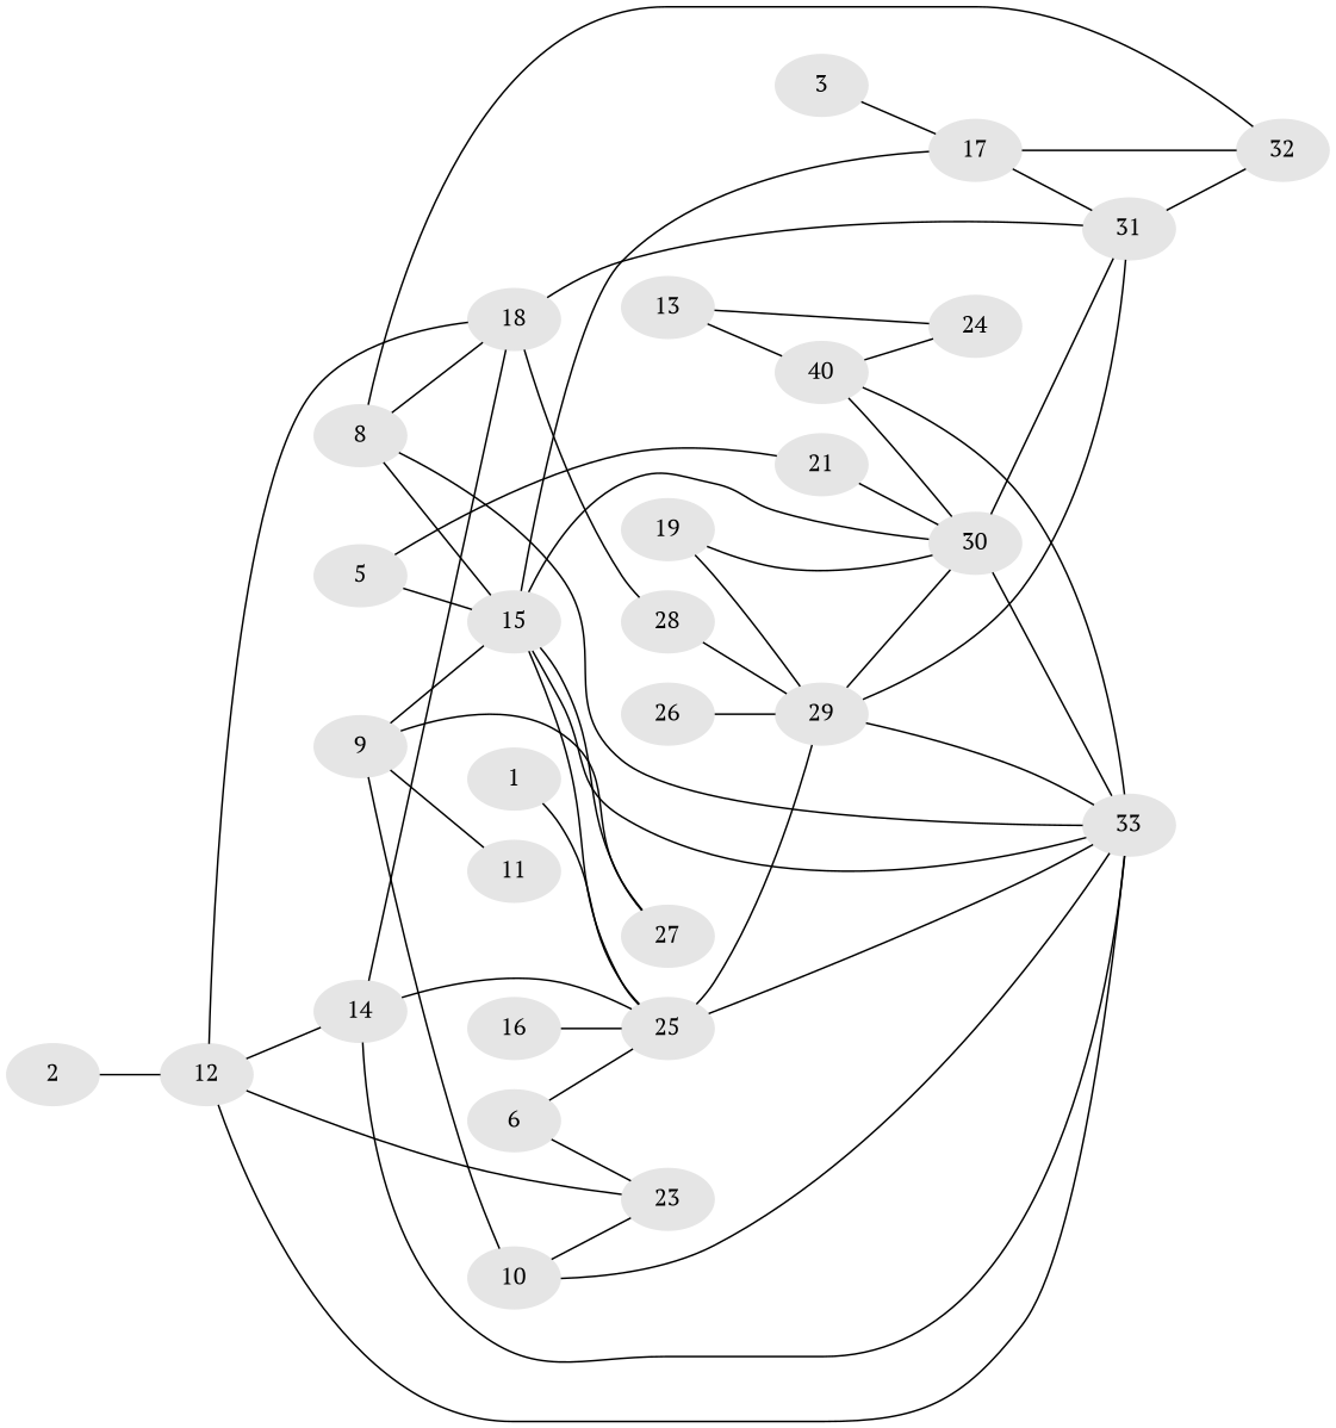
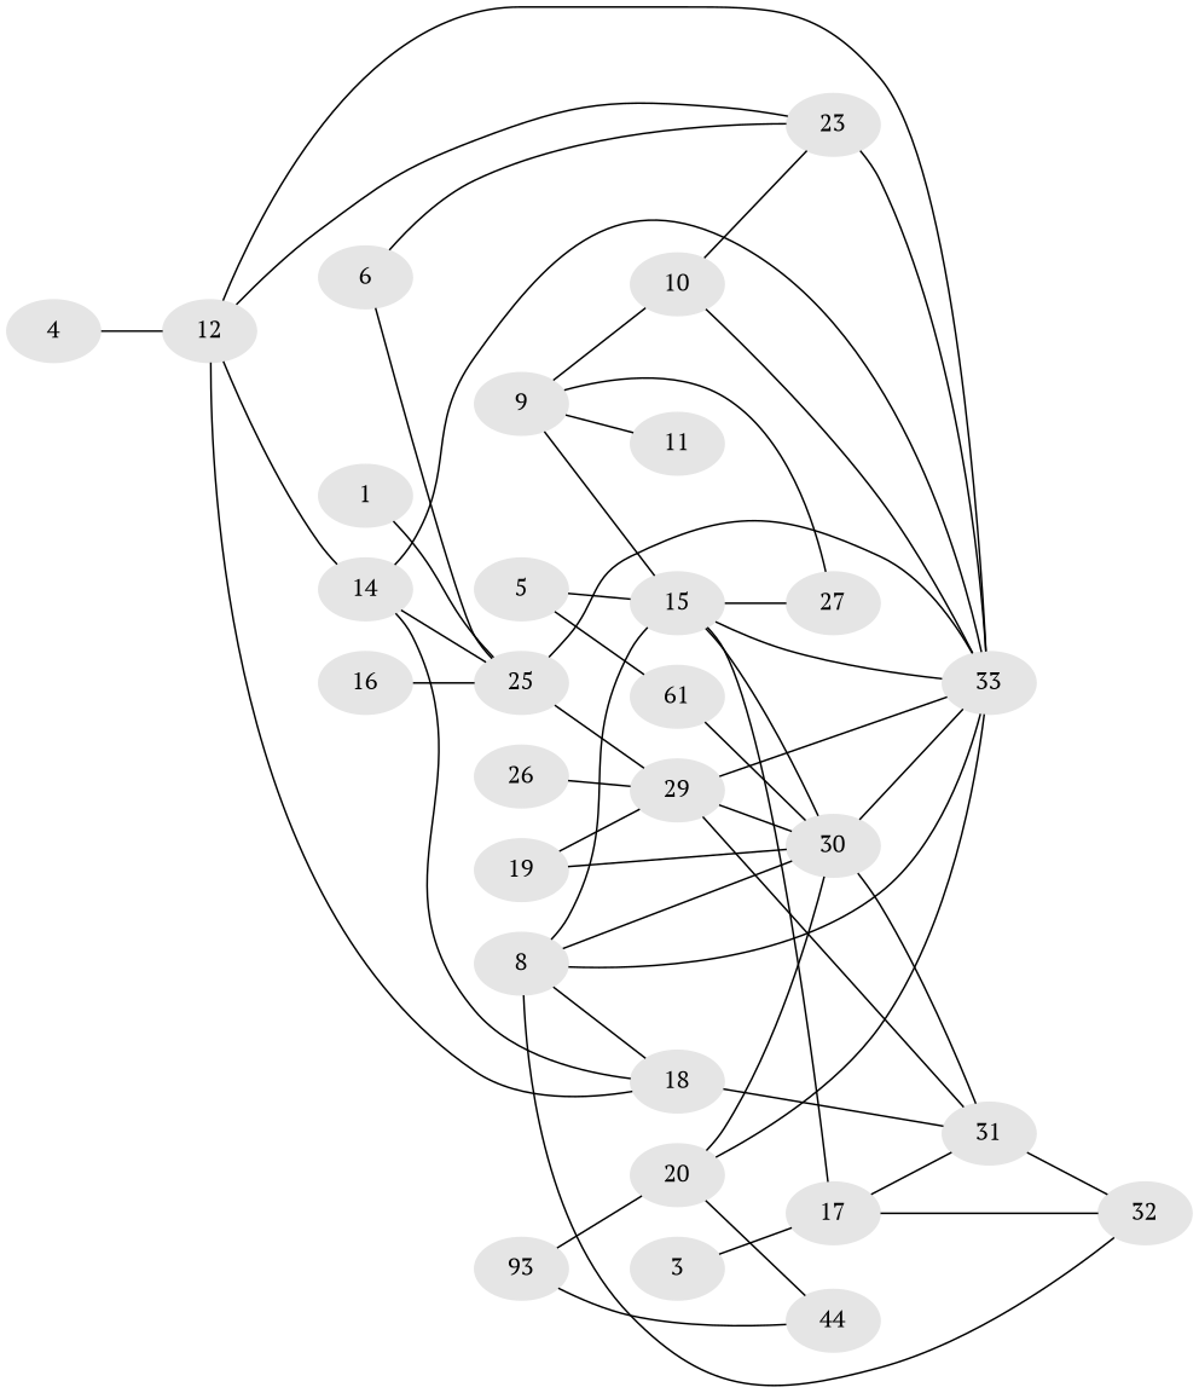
  graph {
    fontname="PT Serif"
    rankdir=LR
    node [color=gray90 fontname="PT Serif" style=filled]
    edge [fontname="PT Serif" weight=1.0]
    1
    25
    33
    29
    3
    17
    32
    31
-   4 [label=2]
+   4
    12
    14
    23
    18
    5
-   21
+   21 [label=61]
    15
    30
    6
    8
    27
-   28
    9
    10
    11
-   13
-   20 [label=40]
-   24
+   13 [label=93]
+   20
+   24 [label=44]
    19
    16
    26
    1 -- 25
    25 -- 33
    25 -- 29 [weight=2.0]
    29 -- 33 [weight=2.0]
    29 -- 31
    29 -- 30
    3 -- 17
    17 -- 32
    17 -- 31
    31 -- 32
    4 -- 12
    12 -- 33
    12 -- 14
    12 -- 23
    12 -- 18
    14 -- 25
    14 -- 33
    14 -- 18
+   23 -- 33
    18 -- 31
-   18 -- 28
    5 -- 21
    5 -- 15
    21 -- 30
-   15 -- 25
    15 -- 33
    15 -- 17
    15 -- 30
    15 -- 27
    30 -- 33
    30 -- 31
    6 -- 25
    6 -- 23
    8 -- 33
    8 -- 32
    8 -- 18
    8 -- 15
-   28 -- 29
+   8 -- 30
    9 -- 15
    9 -- 27
    9 -- 10
    9 -- 11
    10 -- 33
    10 -- 23
    13 -- 20
    13 -- 24
    20 -- 33
    20 -- 30
    20 -- 24
    19 -- 29
    19 -- 30
    16 -- 25 [weight=2.0]
    26 -- 29
  }
